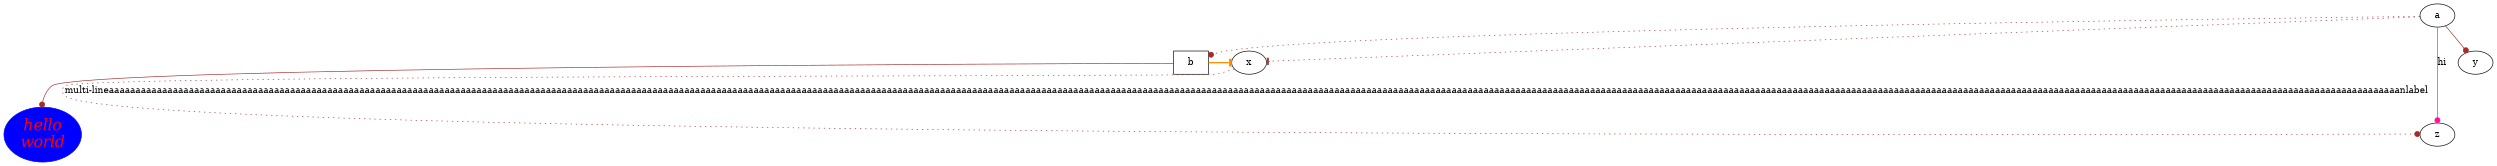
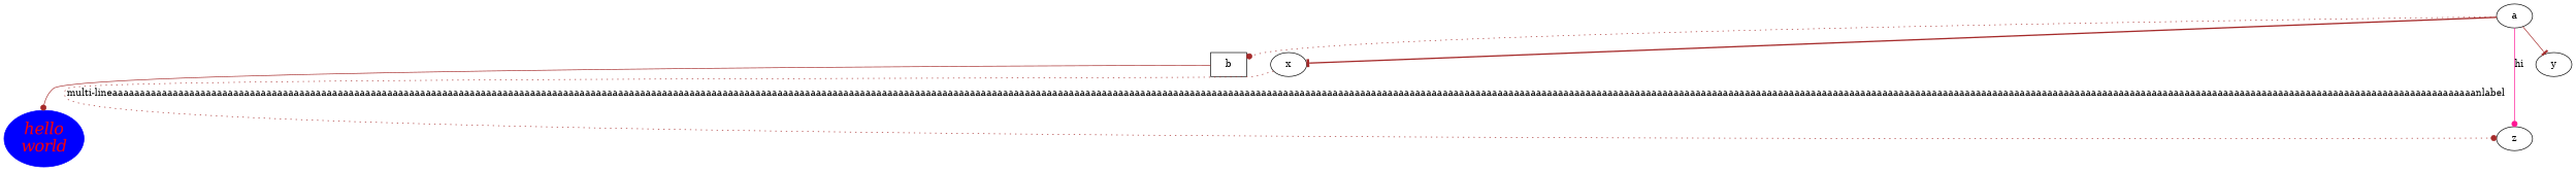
  digraph {
    edge [arrowhead=dot color=brown style=solid]
    b [shape=box]
    x
    n3 [color=blue fontcolor=red fontname="Palatino-Italic" fontsize=24 label="hello\nworld" style=filled]
    z
    a
    y
    subgraph sub_1 {
      rank=same
      b
      x
    }
-   b -> x [arrowhead=tee cololor=red color=darkorange style=bold]
    b -> n3
    x -> z [label="multi-line\aaaaaaaaaaaaaaaaaaaaaaaaaaaaaaaaaaaaaaaaaaaaaaaaaaaaaaaaaaaaaaaaaaaaaaaaaaaaaaaaaaaaaaaaaaaaaaaaaaaaaaaaaaaaaaaaaaaaaaaaaaaaaaaaaaaaaaaaaaaaaaaaaaaaaaaaaaaaaaaaaaaaaaaaaaaaaaaaaaaaaaaaaaaaaaaaaaaaaaaaaaaaaaaaaaaaaaaaaaaaaaaaaaaaaaaaaaaaaaaaaaaaaaaaaaaaaaaaaaaaaaaaaaaaaaaaaaaaaaaaaaaaaaaaaaaaaaaaaaaaaaaaaaaaaaaaaaaaaaaaaaaaaaaaaaaaaaaaaaaaaaaaaaaaaaaaaaaaaaaaaaaaaaaaaaaaaaaaaaaaaaaaaaaaaaaaaaaaaaaaaaaaaaaaaaaaaaaaaaaaaaaaaaaaaanlabel" style=dotted]
    a -> b [style=dotted]
-   a -> x [arrowhead=tee style=dotted]
+   a -> x [arrowhead=tee style=bold]
    a -> z [color=deeppink label=hi weight=100]
-   a -> y
+   a -> y [arrowhead=tee]
  }
